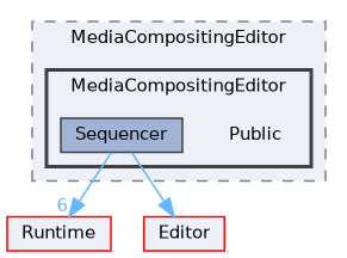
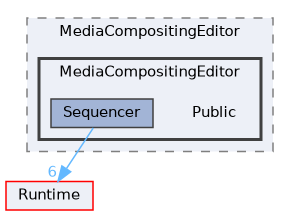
  digraph {
    compound=true
    node [fontname=Helvetica fontsize=10 shape=box color=red fillcolor="#edf0f7" style=filled]
    edge [color=steelblue1 fontcolor=steelblue1 fontname=Helvetica fontsize=10 labeldistance=1.5 labelfontname=Helvetica labelfontsize=10]
    n1 [height=0.2 label=Public shape=plaintext width=0.4 color="" fillcolor="" style=""]
    n2 [color=grey25 fillcolor="#a2b4d6" height=0.2 label=Sequencer width=0.4]
    n3 [height=0.2 label=Runtime width=0.4]
-   n4 [height=0.2 label=Editor width=0.4]
    subgraph cluster_1 {
      bgcolor="#edf0f7"
      fontname=Helvetica
      fontsize=10
      label=MediaCompositingEditor
      pencolor=grey50
      style="filled,dashed"
      subgraph cluster_2 {
        bgcolor="#edf0f7"
        fontname=Helvetica
        fontsize=10
        pencolor=grey25
        style="filled,bold"
        n1
        n2
      }
    }
    n2 -> n3 [headlabel=6]
-   n2 -> n4 [headlabel=4]
  }
